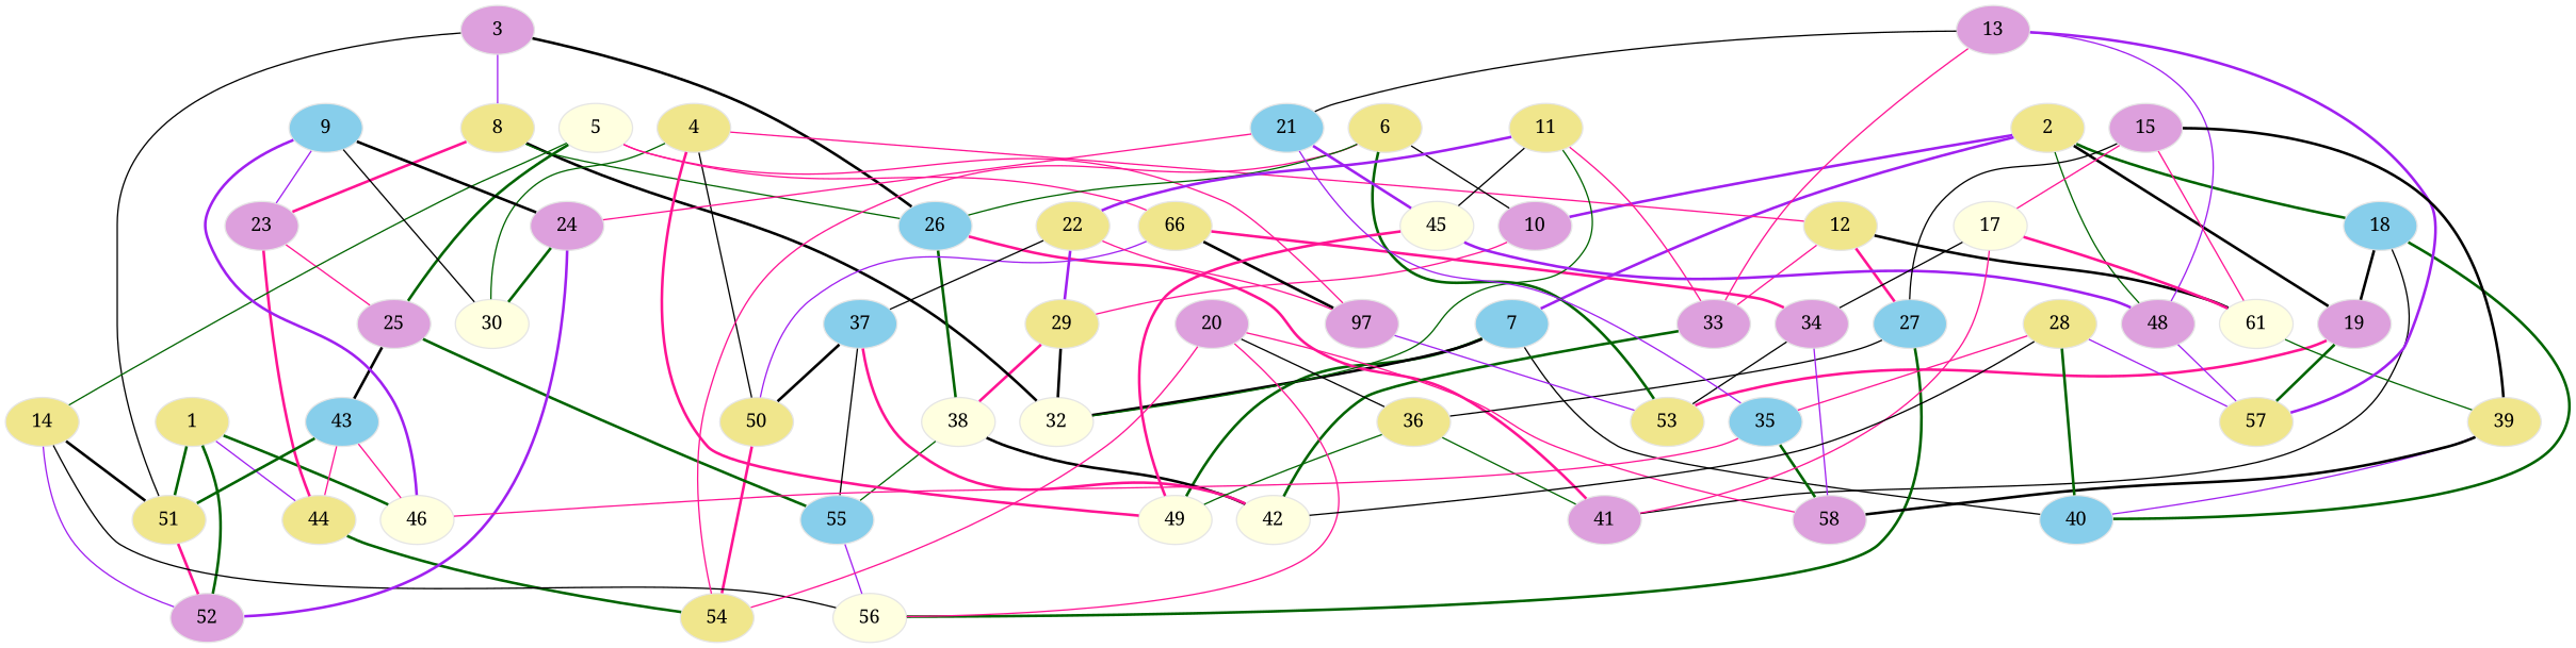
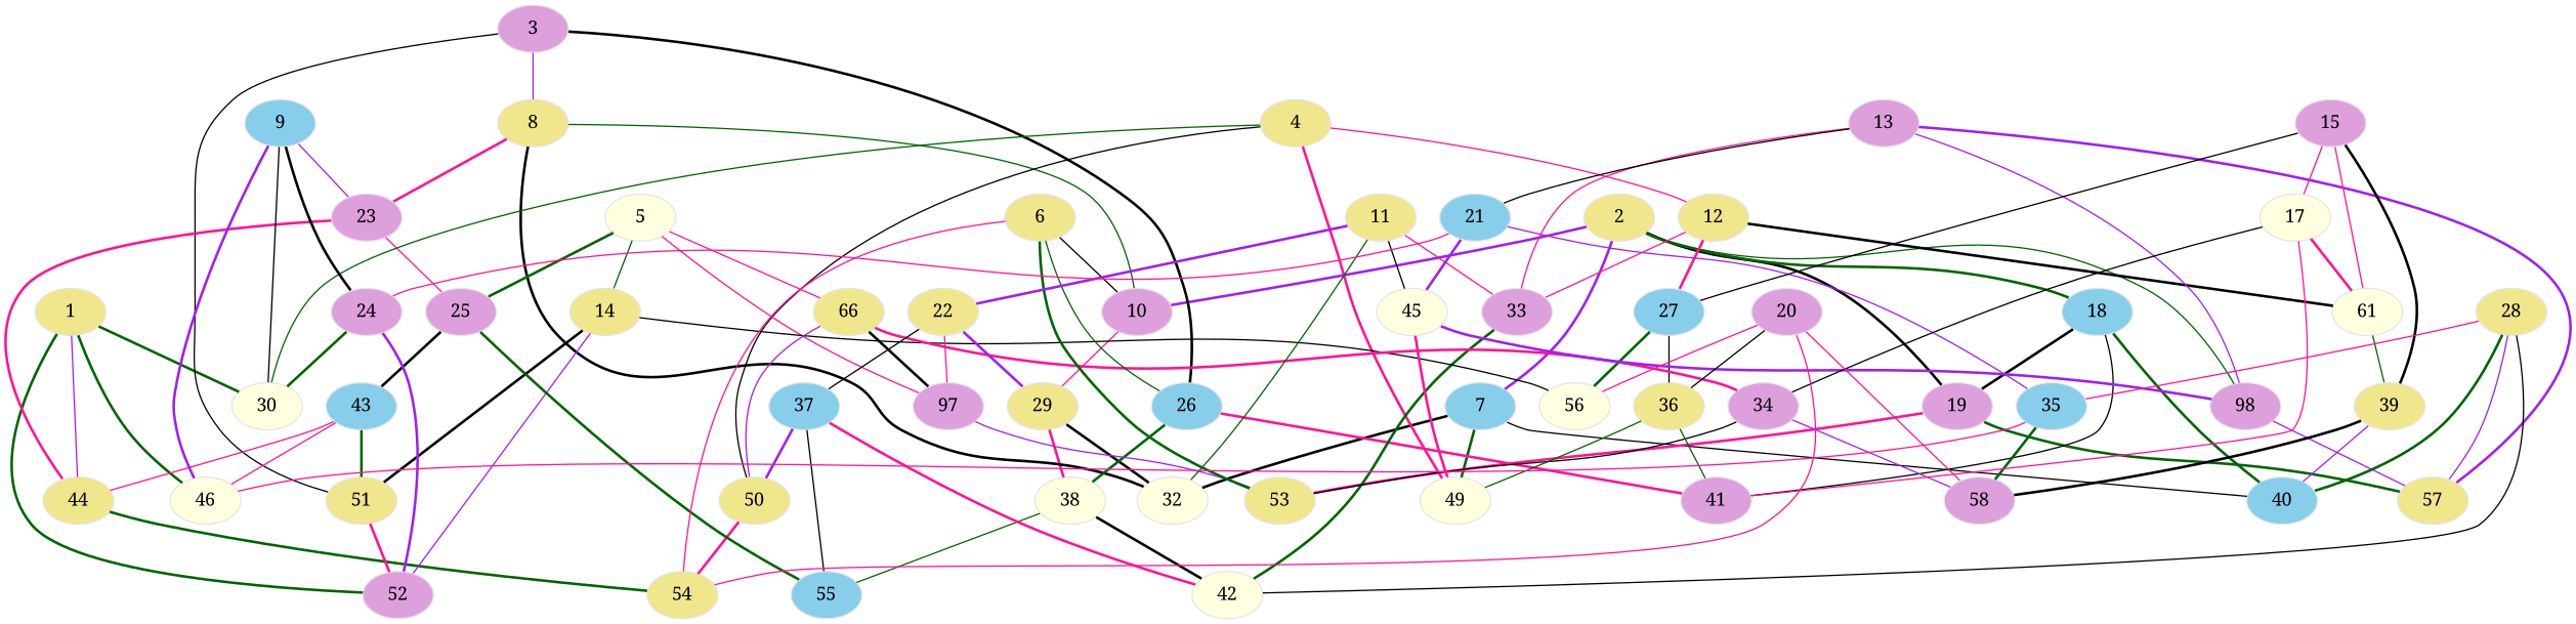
  graph {
    fontname="Noto Serif"
    node [color=gray90 fillcolor=khaki fontname="Noto Serif" style=filled]
    edge [color=deeppink fontname="Noto Serif" style=solid]
    30 [fillcolor=lightyellow]
    1
    44
    46 [fillcolor=lightyellow]
    52 [fillcolor=plum]
    54
    7 [fillcolor=skyblue]
    2
    10 [fillcolor=plum]
    19 [fillcolor=plum]
-   48 [fillcolor=plum]
+   48 [fillcolor=plum label=98]
    18 [fillcolor=skyblue]
    49 [fillcolor=lightyellow]
    32 [fillcolor=lightyellow]
    40 [fillcolor=skyblue]
    29
    53
    57
    3 [fillcolor=plum]
    8
    26 [fillcolor=skyblue]
    51
    23 [fillcolor=plum]
    41 [fillcolor=plum]
    38 [fillcolor=lightyellow]
    4
    12
    50
    33 [fillcolor=plum]
    27 [fillcolor=skyblue]
    n31 [fillcolor=lightyellow label=61]
    5 [fillcolor=lightyellow]
    14
    n34 [label=66]
    25 [fillcolor=plum]
    n36 [fillcolor=plum label=97]
    56 [fillcolor=lightyellow]
    34 [fillcolor=plum]
    43 [fillcolor=skyblue]
    55 [fillcolor=skyblue]
    6
    9 [fillcolor=skyblue]
    24 [fillcolor=plum]
    11
    22
    45 [fillcolor=lightyellow]
    37 [fillcolor=skyblue]
    42 [fillcolor=lightyellow]
    36
    39
    13 [fillcolor=plum]
    21 [fillcolor=skyblue]
    35 [fillcolor=skyblue]
    15 [fillcolor=plum]
    17 [fillcolor=lightyellow]
    58 [fillcolor=plum]
    20 [fillcolor=plum]
    28
-   1 -- 51 [color=darkgreen style=bold]
+   1 -- 30 [color=darkgreen style=bold]
    1 -- 44 [color=purple]
    1 -- 46 [color=darkgreen style=bold]
    1 -- 52 [color=darkgreen style=bold]
    44 -- 54 [color=darkgreen style=bold]
    7 -- 49 [color=darkgreen style=bold]
    7 -- 32 [color=black style=bold]
    7 -- 40 [color=black]
    2 -- 7 [color=purple style=bold]
    2 -- 10 [color=purple style=bold]
    2 -- 19 [color=black style=bold]
    2 -- 48 [color=darkgreen]
    2 -- 18 [color=darkgreen style=bold]
    10 -- 29
    19 -- 53 [style=bold]
    19 -- 57 [color=darkgreen style=bold]
    48 -- 57 [color=purple]
    18 -- 19 [color=black style=bold]
    18 -- 40 [color=darkgreen style=bold]
    18 -- 41 [color=black]
    29 -- 32 [color=black style=bold]
    29 -- 38 [style=bold]
    3 -- 8 [color=purple]
    3 -- 26 [color=black style=bold]
    3 -- 51 [color=black]
-   8 -- 26 [color=darkgreen]
+   8 -- 10 [color=darkgreen]
    8 -- 32 [color=black style=bold]
    8 -- 23 [style=bold]
    26 -- 41 [style=bold]
    26 -- 38 [color=darkgreen style=bold]
    51 -- 52 [style=bold]
    23 -- 44 [style=bold]
    23 -- 25
    38 -- 55 [color=darkgreen]
    38 -- 42 [color=black style=bold]
    4 -- 30 [color=darkgreen]
    4 -- 49 [style=bold]
    4 -- 12
    4 -- 50 [color=black]
    12 -- 33
    12 -- 27 [style=bold]
    12 -- n31 [color=black style=bold]
    50 -- 54 [style=bold]
    33 -- 42 [color=darkgreen style=bold]
    27 -- 56 [color=darkgreen style=bold]
    27 -- 36 [color=black]
    n31 -- 39 [color=darkgreen]
    5 -- 14 [color=darkgreen]
    5 -- n34
    5 -- 25 [color=darkgreen style=bold]
    5 -- n36
    14 -- 52 [color=purple]
    14 -- 51 [color=black style=bold]
    14 -- 56 [color=black]
    n34 -- 50 [color=purple]
    n34 -- n36 [color=black style=bold]
    n34 -- 34 [style=bold]
    25 -- 43 [color=black style=bold]
    25 -- 55 [color=darkgreen style=bold]
    n36 -- 53 [color=purple]
    34 -- 53 [color=black]
    34 -- 58 [color=purple]
    43 -- 44
    43 -- 46
    43 -- 51 [color=darkgreen style=bold]
-   55 -- 56 [color=purple]
    6 -- 54
    6 -- 10 [color=black]
    6 -- 53 [color=darkgreen style=bold]
    6 -- 26 [color=darkgreen]
    9 -- 30 [color=black]
    9 -- 46 [color=purple style=bold]
    9 -- 23 [color=purple]
    9 -- 24 [color=black style=bold]
    24 -- 30 [color=darkgreen style=bold]
    24 -- 52 [color=purple style=bold]
    11 -- 32 [color=darkgreen]
    11 -- 33
    11 -- 22 [color=purple style=bold]
    11 -- 45 [color=black]
    22 -- 29 [color=purple style=bold]
    22 -- n36
    22 -- 37 [color=black]
    45 -- 48 [color=purple style=bold]
    45 -- 49 [style=bold]
-   37 -- 50 [color=black style=bold]
+   37 -- 50 [color=purple style=bold]
    37 -- 55 [color=black]
    37 -- 42 [style=bold]
    36 -- 49 [color=darkgreen]
    36 -- 41 [color=darkgreen]
    39 -- 40 [color=purple]
    39 -- 58 [color=black style=bold]
    13 -- 48 [color=purple]
    13 -- 57 [color=purple style=bold]
    13 -- 33
    13 -- 21 [color=black]
    21 -- 24
    21 -- 45 [color=purple style=bold]
    21 -- 35 [color=purple]
    35 -- 46
    35 -- 58 [color=darkgreen style=bold]
    15 -- 27 [color=black]
    15 -- n31
    15 -- 39 [color=black style=bold]
    15 -- 17
    17 -- 41
    17 -- n31 [style=bold]
    17 -- 34 [color=black]
    20 -- 54
    20 -- 56
    20 -- 36 [color=black]
    20 -- 58
    28 -- 40 [color=darkgreen style=bold]
    28 -- 57 [color=purple]
    28 -- 42 [color=black]
    28 -- 35
  }
